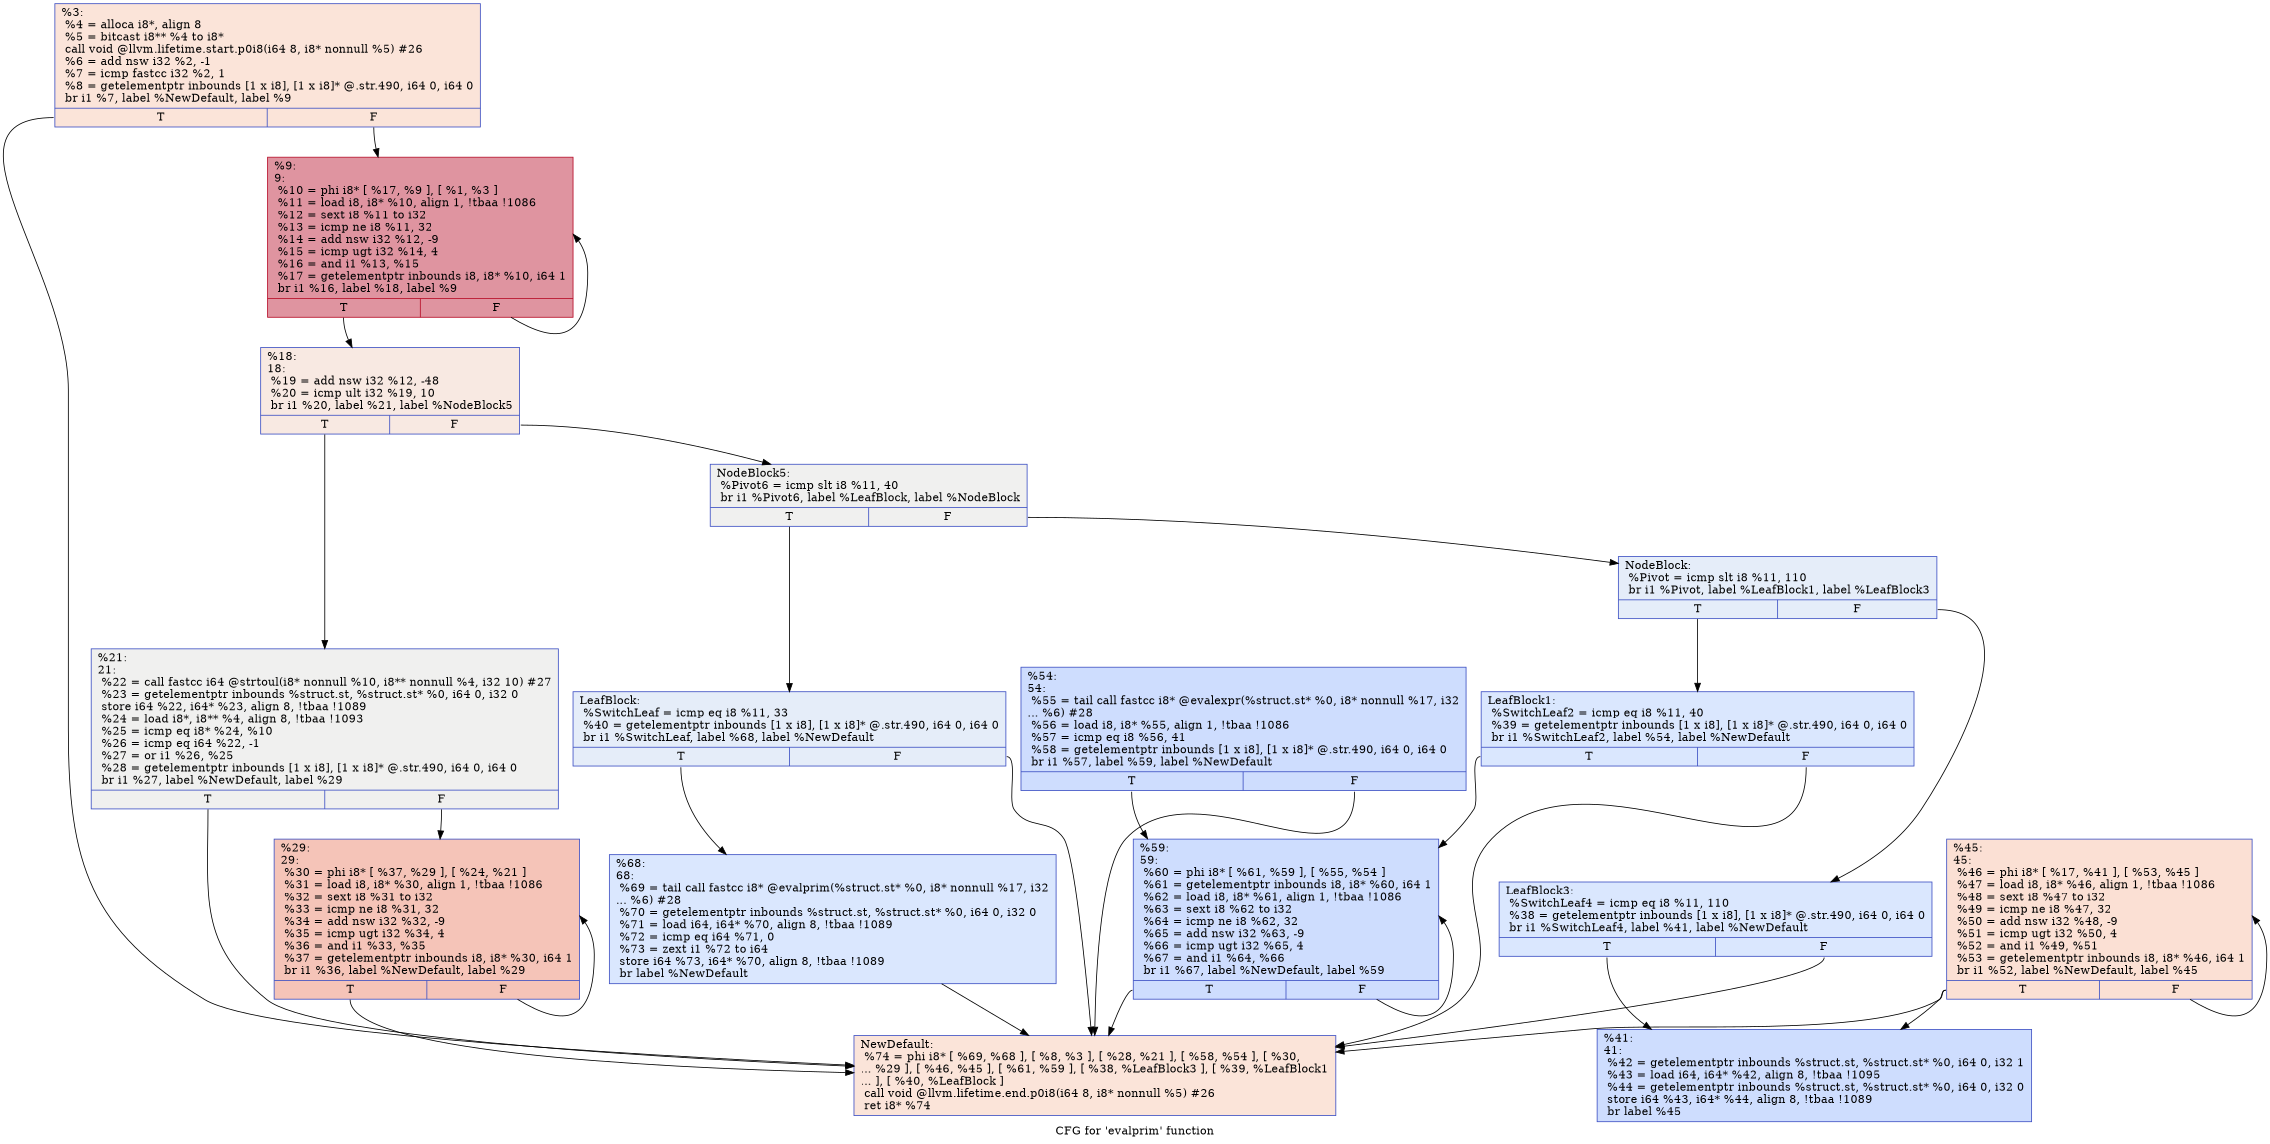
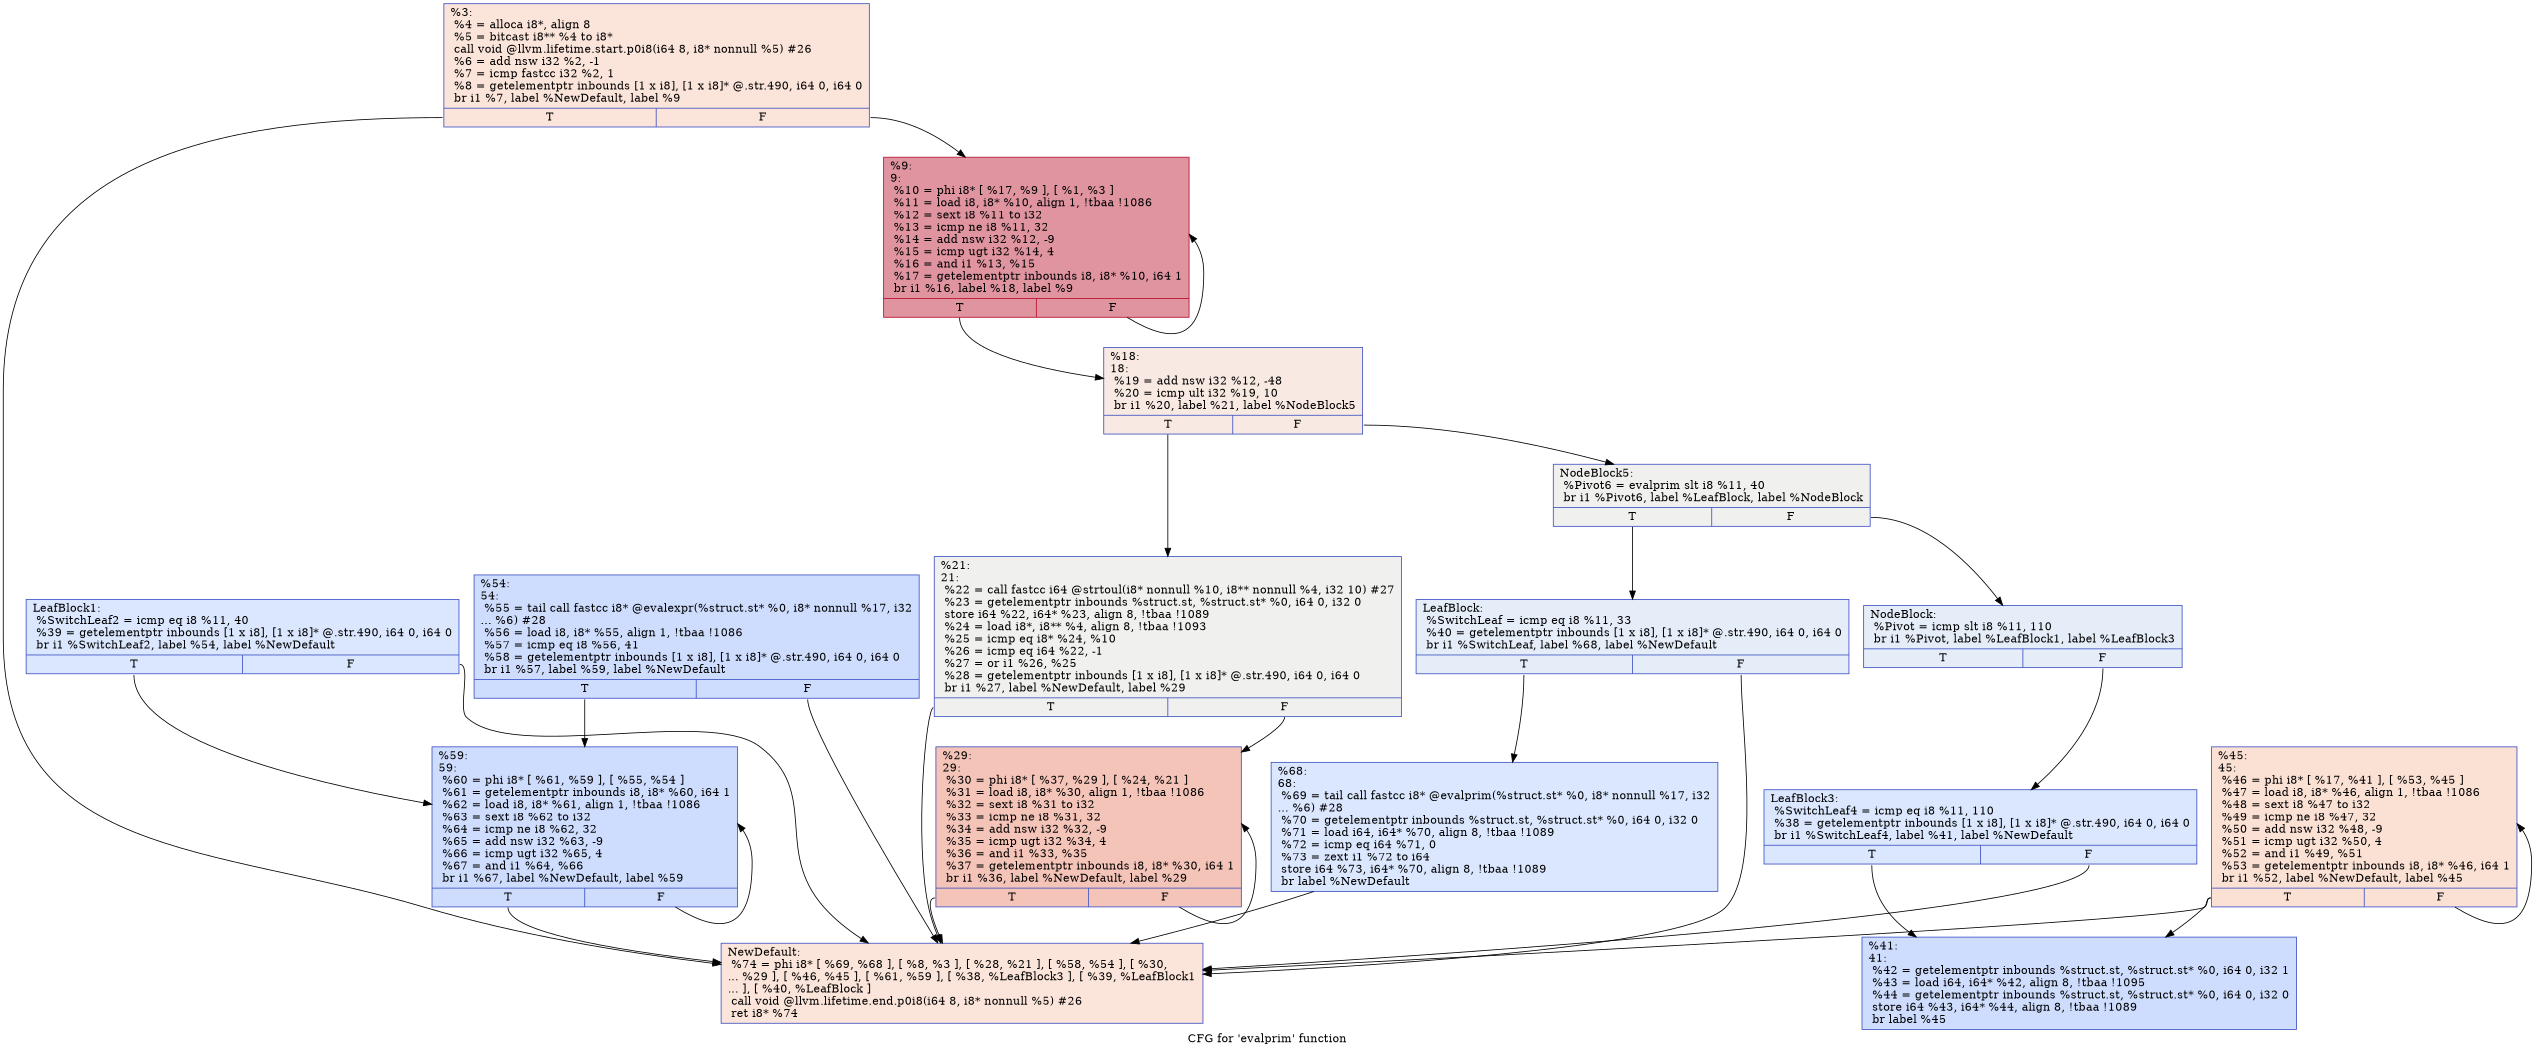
  digraph {
    label="CFG for 'evalprim' function"
    node [color="#3d50c3ff" fillcolor="#abc8fd70" shape=record style=filled]
    edge [tailport=s0]
    n1 [fillcolor="#f5c1a970" label="{%3:\l  %4 = alloca i8*, align 8\l  %5 = bitcast i8** %4 to i8*\l  call void @llvm.lifetime.start.p0i8(i64 8, i8* nonnull %5) #26\l  %6 = add nsw i32 %2, -1\l  %7 = icmp fastcc i32 %2, 1\l  %8 = getelementptr inbounds [1 x i8], [1 x i8]* @.str.490, i64 0, i64 0\l  br i1 %7, label %NewDefault, label %9\l|{<s0>T|<s1>F}}"]
    n2 [fillcolor="#f5c1a970" label="{NewDefault:                                       \l  %74 = phi i8* [ %69, %68 ], [ %8, %3 ], [ %28, %21 ], [ %58, %54 ], [ %30,\l... %29 ], [ %46, %45 ], [ %61, %59 ], [ %38, %LeafBlock3 ], [ %39, %LeafBlock1\l... ], [ %40, %LeafBlock ]\l  call void @llvm.lifetime.end.p0i8(i64 8, i8* nonnull %5) #26\l  ret i8* %74\l}"]
    n3 [color="#b70d28ff" fillcolor="#b70d2870" label="{%9:\l9:                                                \l  %10 = phi i8* [ %17, %9 ], [ %1, %3 ]\l  %11 = load i8, i8* %10, align 1, !tbaa !1086\l  %12 = sext i8 %11 to i32\l  %13 = icmp ne i8 %11, 32\l  %14 = add nsw i32 %12, -9\l  %15 = icmp ugt i32 %14, 4\l  %16 = and i1 %13, %15\l  %17 = getelementptr inbounds i8, i8* %10, i64 1\l  br i1 %16, label %18, label %9\l|{<s0>T|<s1>F}}"]
    n4 [fillcolor="#efcebd70" label="{%18:\l18:                                               \l  %19 = add nsw i32 %12, -48\l  %20 = icmp ult i32 %19, 10\l  br i1 %20, label %21, label %NodeBlock5\l|{<s0>T|<s1>F}}"]
    n5 [fillcolor="#dedcdb70" label="{%21:\l21:                                               \l  %22 = call fastcc i64 @strtoul(i8* nonnull %10, i8** nonnull %4, i32 10) #27\l  %23 = getelementptr inbounds %struct.st, %struct.st* %0, i64 0, i32 0\l  store i64 %22, i64* %23, align 8, !tbaa !1089\l  %24 = load i8*, i8** %4, align 8, !tbaa !1093\l  %25 = icmp eq i8* %24, %10\l  %26 = icmp eq i64 %22, -1\l  %27 = or i1 %26, %25\l  %28 = getelementptr inbounds [1 x i8], [1 x i8]* @.str.490, i64 0, i64 0\l  br i1 %27, label %NewDefault, label %29\l|{<s0>T|<s1>F}}"]
-   n6 [fillcolor="#dedcdb70" label="{NodeBlock5:                                       \l  %Pivot6 = icmp slt i8 %11, 40\l  br i1 %Pivot6, label %LeafBlock, label %NodeBlock\l|{<s0>T|<s1>F}}"]
+   n6 [fillcolor="#dedcdb70" label="{NodeBlock5:                                       \l  %Pivot6 = evalprim slt i8 %11, 40\l  br i1 %Pivot6, label %LeafBlock, label %NodeBlock\l|{<s0>T|<s1>F}}"]
    n7 [fillcolor="#e97a5f70" label="{%29:\l29:                                               \l  %30 = phi i8* [ %37, %29 ], [ %24, %21 ]\l  %31 = load i8, i8* %30, align 1, !tbaa !1086\l  %32 = sext i8 %31 to i32\l  %33 = icmp ne i8 %31, 32\l  %34 = add nsw i32 %32, -9\l  %35 = icmp ugt i32 %34, 4\l  %36 = and i1 %33, %35\l  %37 = getelementptr inbounds i8, i8* %30, i64 1\l  br i1 %36, label %NewDefault, label %29\l|{<s0>T|<s1>F}}"]
    n8 [fillcolor="#c5d6f270" label="{LeafBlock:                                        \l  %SwitchLeaf = icmp eq i8 %11, 33\l  %40 = getelementptr inbounds [1 x i8], [1 x i8]* @.str.490, i64 0, i64 0\l  br i1 %SwitchLeaf, label %68, label %NewDefault\l|{<s0>T|<s1>F}}"]
    n9 [fillcolor="#c5d6f270" label="{NodeBlock:                                        \l  %Pivot = icmp slt i8 %11, 110\l  br i1 %Pivot, label %LeafBlock1, label %LeafBlock3\l|{<s0>T|<s1>F}}"]
    n10 [label="{%68:\l68:                                               \l  %69 = tail call fastcc i8* @evalprim(%struct.st* %0, i8* nonnull %17, i32\l... %6) #28\l  %70 = getelementptr inbounds %struct.st, %struct.st* %0, i64 0, i32 0\l  %71 = load i64, i64* %70, align 8, !tbaa !1089\l  %72 = icmp eq i64 %71, 0\l  %73 = zext i1 %72 to i64\l  store i64 %73, i64* %70, align 8, !tbaa !1089\l  br label %NewDefault\l}"]
    n11 [label="{LeafBlock1:                                       \l  %SwitchLeaf2 = icmp eq i8 %11, 40\l  %39 = getelementptr inbounds [1 x i8], [1 x i8]* @.str.490, i64 0, i64 0\l  br i1 %SwitchLeaf2, label %54, label %NewDefault\l|{<s0>T|<s1>F}}"]
    n12 [label="{LeafBlock3:                                       \l  %SwitchLeaf4 = icmp eq i8 %11, 110\l  %38 = getelementptr inbounds [1 x i8], [1 x i8]* @.str.490, i64 0, i64 0\l  br i1 %SwitchLeaf4, label %41, label %NewDefault\l|{<s0>T|<s1>F}}"]
    n13 [fillcolor="#8fb1fe70" label="{%59:\l59:                                               \l  %60 = phi i8* [ %61, %59 ], [ %55, %54 ]\l  %61 = getelementptr inbounds i8, i8* %60, i64 1\l  %62 = load i8, i8* %61, align 1, !tbaa !1086\l  %63 = sext i8 %62 to i32\l  %64 = icmp ne i8 %62, 32\l  %65 = add nsw i32 %63, -9\l  %66 = icmp ugt i32 %65, 4\l  %67 = and i1 %64, %66\l  br i1 %67, label %NewDefault, label %59\l|{<s0>T|<s1>F}}"]
    n14 [fillcolor="#8fb1fe70" label="{%41:\l41:                                               \l  %42 = getelementptr inbounds %struct.st, %struct.st* %0, i64 0, i32 1\l  %43 = load i64, i64* %42, align 8, !tbaa !1095\l  %44 = getelementptr inbounds %struct.st, %struct.st* %0, i64 0, i32 0\l  store i64 %43, i64* %44, align 8, !tbaa !1089\l  br label %45\l}"]
    n15 [fillcolor="#8fb1fe70" label="{%54:\l54:                                               \l  %55 = tail call fastcc i8* @evalexpr(%struct.st* %0, i8* nonnull %17, i32\l... %6) #28\l  %56 = load i8, i8* %55, align 1, !tbaa !1086\l  %57 = icmp eq i8 %56, 41\l  %58 = getelementptr inbounds [1 x i8], [1 x i8]* @.str.490, i64 0, i64 0\l  br i1 %57, label %59, label %NewDefault\l|{<s0>T|<s1>F}}"]
    n16 [fillcolor="#f7b99e70" label="{%45:\l45:                                               \l  %46 = phi i8* [ %17, %41 ], [ %53, %45 ]\l  %47 = load i8, i8* %46, align 1, !tbaa !1086\l  %48 = sext i8 %47 to i32\l  %49 = icmp ne i8 %47, 32\l  %50 = add nsw i32 %48, -9\l  %51 = icmp ugt i32 %50, 4\l  %52 = and i1 %49, %51\l  %53 = getelementptr inbounds i8, i8* %46, i64 1\l  br i1 %52, label %NewDefault, label %45\l|{<s0>T|<s1>F}}"]
    n1 -> n2
    n1 -> n3 [tailport=s1]
    n3 -> n3 [tailport=s1]
    n3 -> n4
    n4 -> n5
    n4 -> n6 [tailport=s1]
    n5 -> n2
    n5 -> n7 [tailport=s1]
    n6 -> n8
    n6 -> n9 [tailport=s1]
    n7 -> n2
    n7 -> n7 [tailport=s1]
    n8 -> n2 [tailport=s1]
    n8 -> n10
-   n9 -> n11
    n9 -> n12 [tailport=s1]
    n10 -> n2
    n11 -> n2 [tailport=s1]
    n11 -> n13
    n12 -> n2 [tailport=s1]
    n12 -> n14
    n13 -> n2
    n13 -> n13 [tailport=s1]
    n15 -> n2 [tailport=s1]
    n15 -> n13
    n16 -> n2
    n16 -> n14
    n16 -> n16 [tailport=s1]
  }
